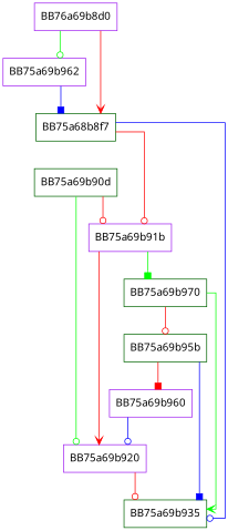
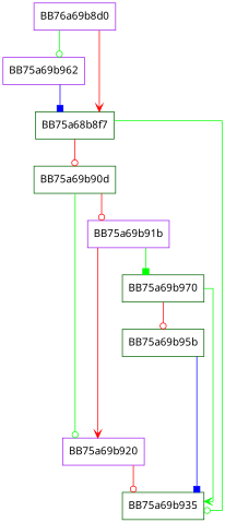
  digraph {
    fontname="Noto Sans"
    splines=ortho
    node [color=purple fontname="Noto Sans" shape=box]
    edge [arrowhead=odot color=red fontname="Noto Sans"]
    n1 [label=BB76a69b8d0]
    BB75a69b962
    n3 [color=darkgreen label=BB75a68b8f7]
    BB75a69b935 [color=darkgreen]
    BB75a69b90d [color=darkgreen]
    BB75a69b920
    BB75a69b91b
    n8 [color=darkgreen label=BB75a69b970]
    BB75a69b95b [color=darkgreen]
-   BB75a69b960
    n1 -> BB75a69b962 [color=green]
    n1 -> n3 [arrowhead=vee]
    BB75a69b962 -> n3 [arrowhead=box color=blue]
-   n3 -> BB75a69b935 [color=blue]
-   n3 -> BB75a69b91b
+   n3 -> BB75a69b935 [color=green]
+   n3 -> BB75a69b90d
    BB75a69b90d -> BB75a69b920 [color=green]
    BB75a69b90d -> BB75a69b91b
    BB75a69b920 -> BB75a69b935
    BB75a69b91b -> BB75a69b920 [arrowhead=vee]
    BB75a69b91b -> n8 [arrowhead=box color=green]
    n8 -> BB75a69b935 [arrowhead=vee color=green]
    n8 -> BB75a69b95b
    BB75a69b95b -> BB75a69b935 [arrowhead=box color=blue]
-   BB75a69b95b -> BB75a69b960 [arrowhead=box]
-   BB75a69b960 -> BB75a69b920 [color=blue]
  }
